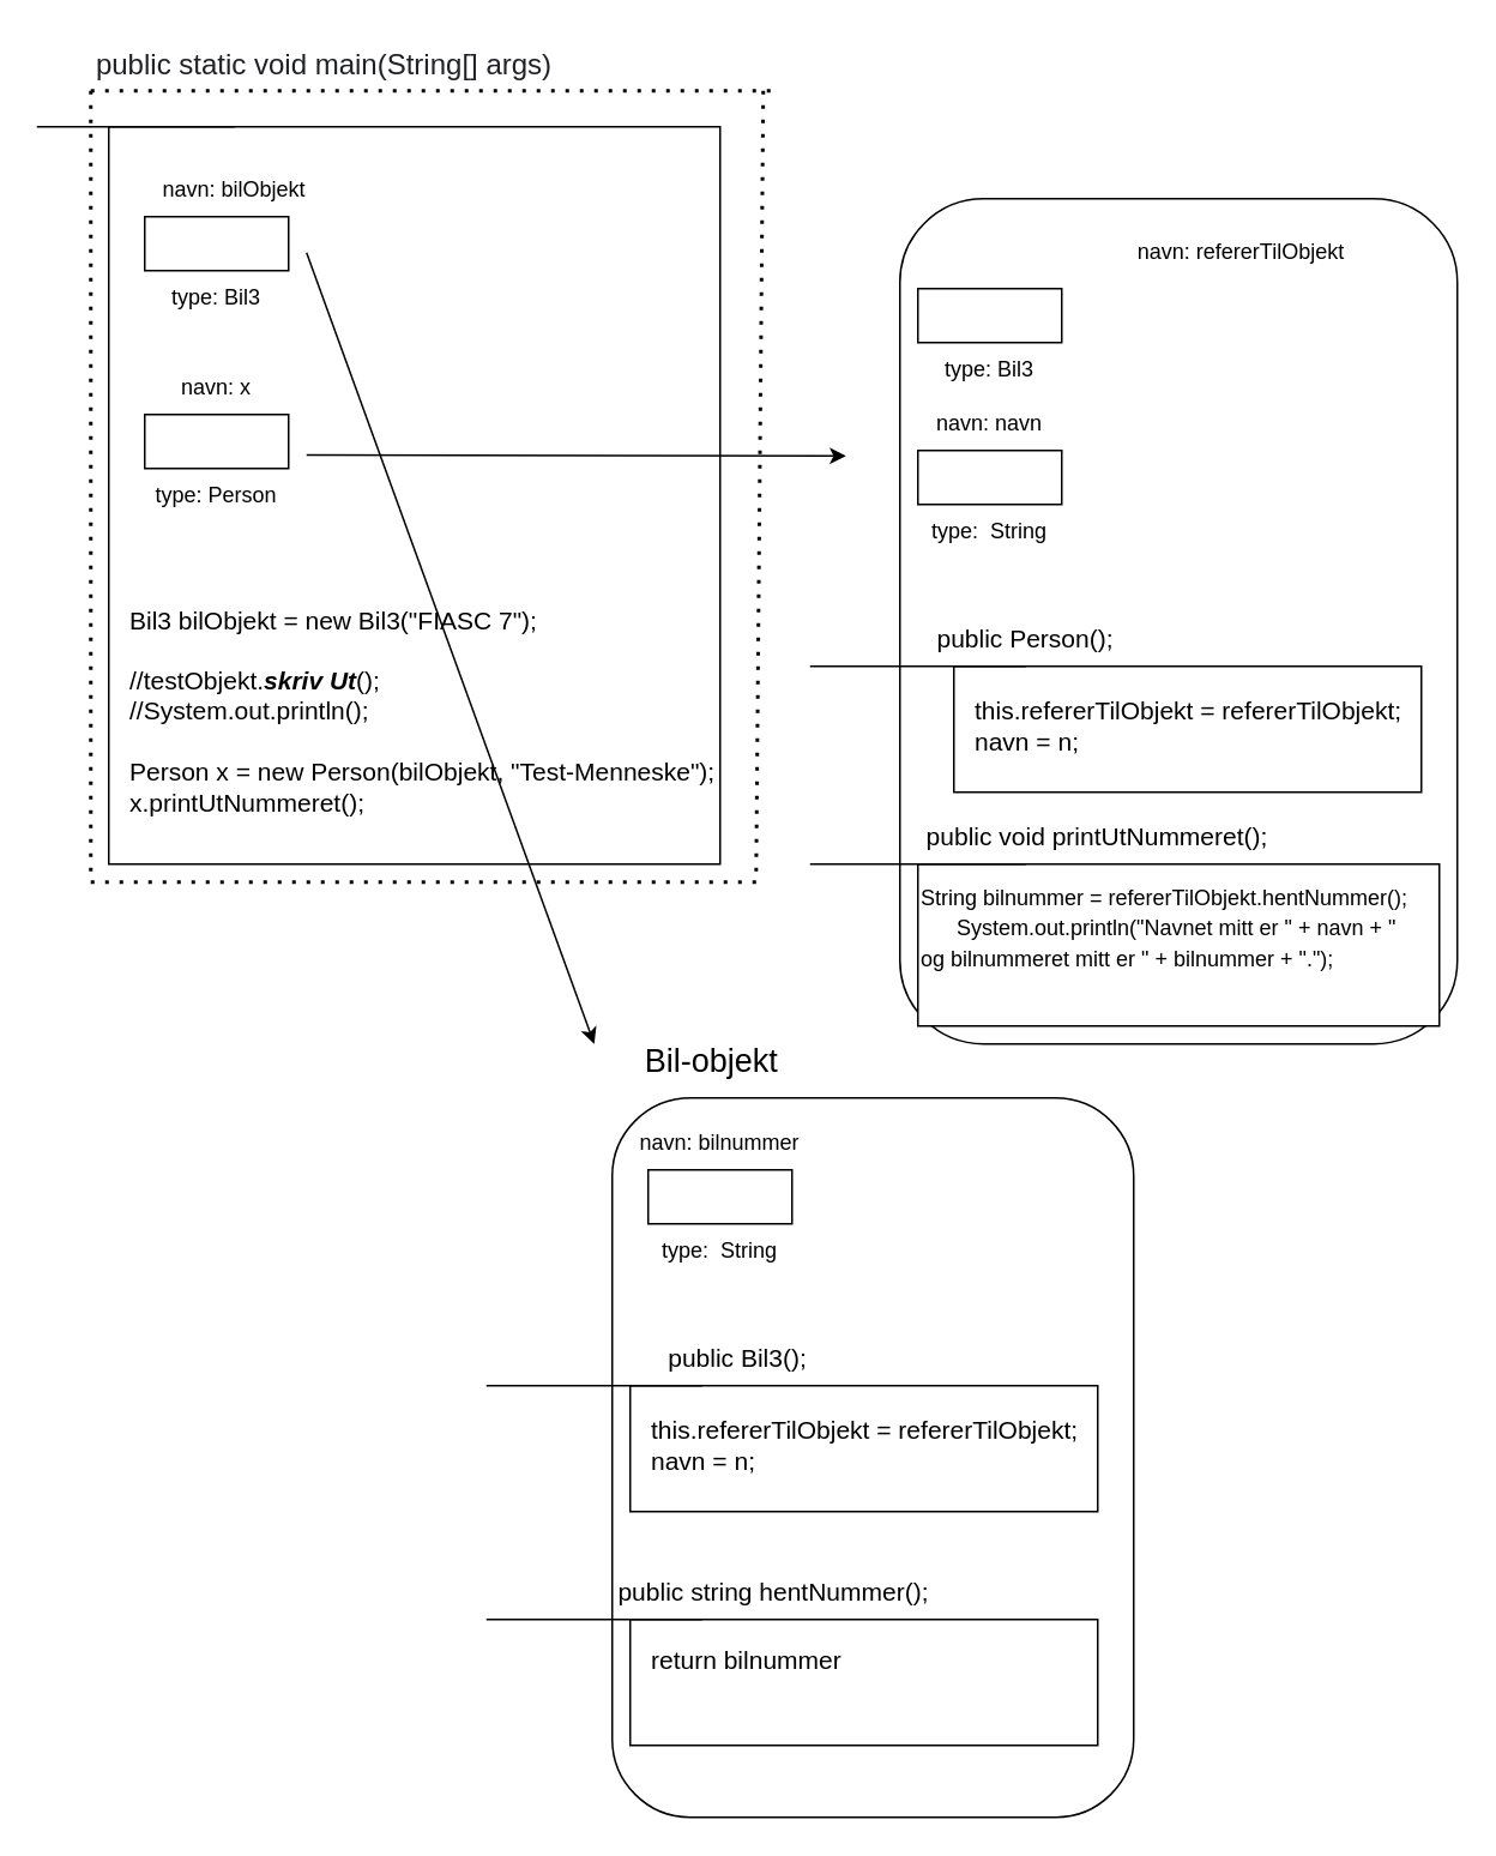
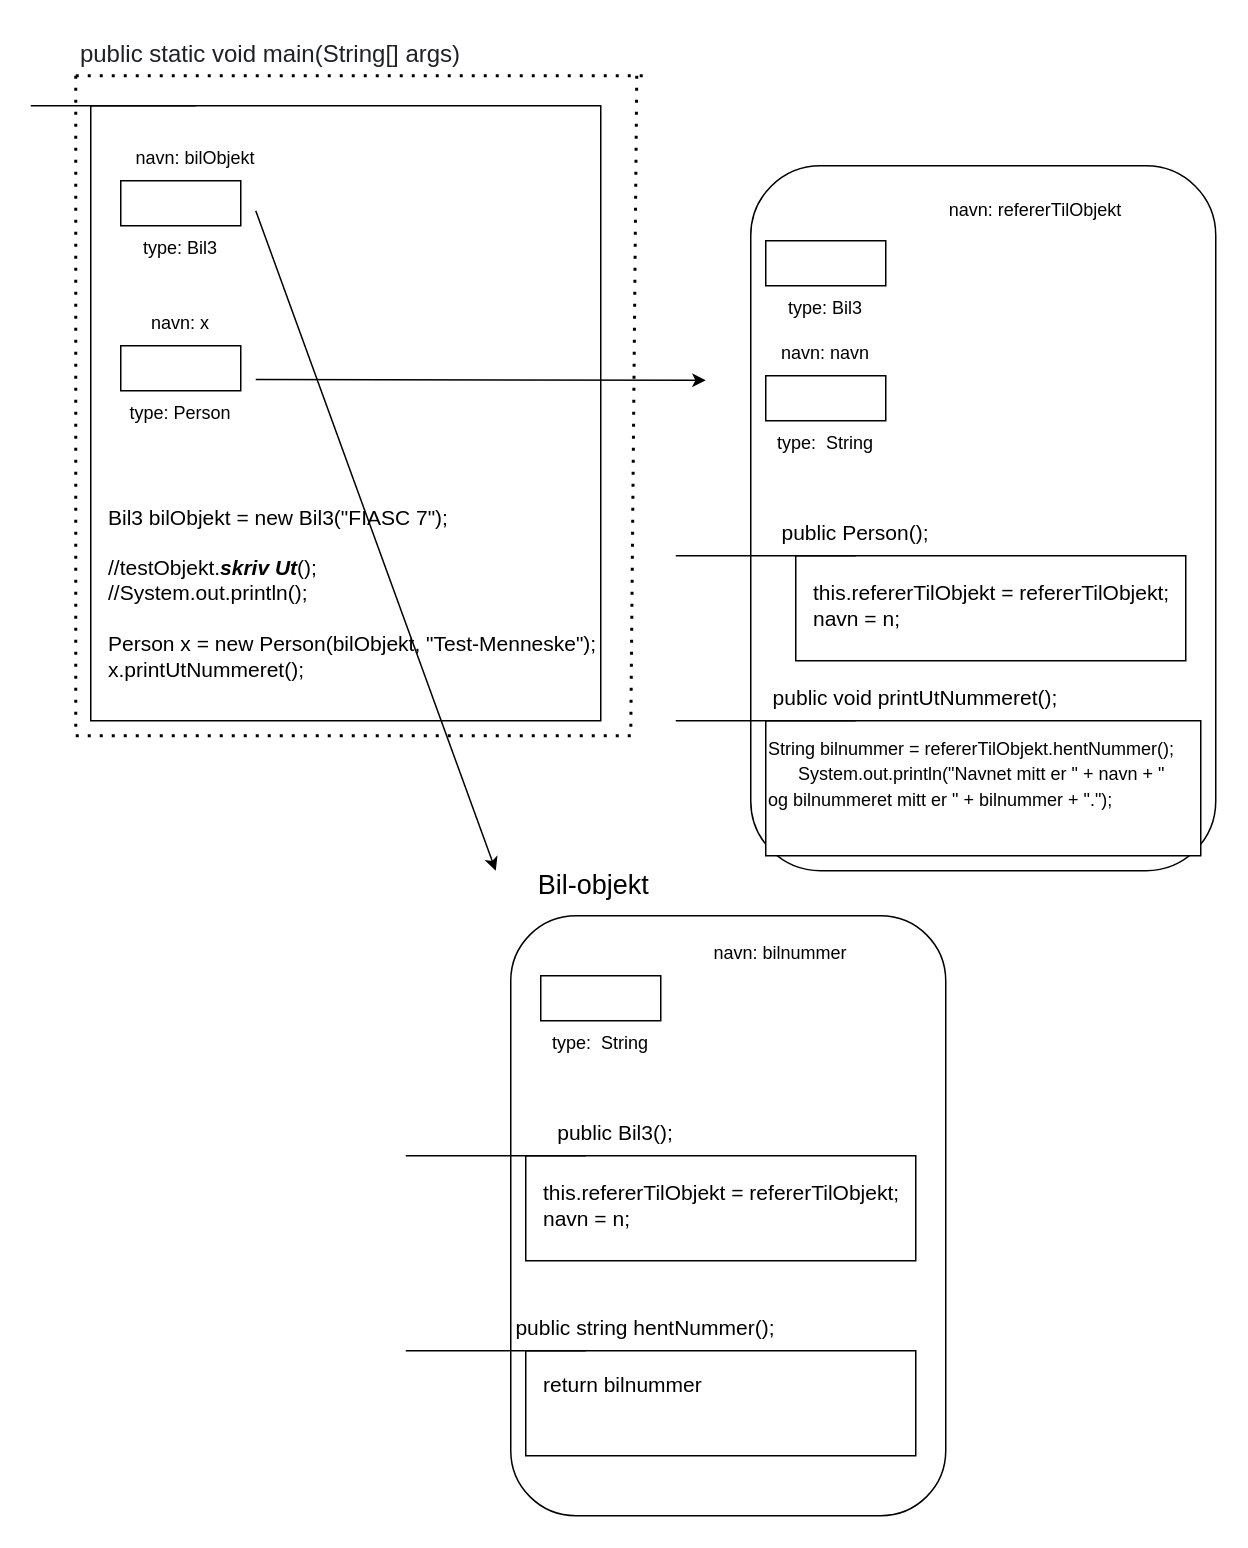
  <mxCell id="0" />
  <mxCell id="1" parent="0" />
  <mxCell id="2" value="" style="whiteSpace=wrap;html=1;aspect=free;" vertex="1" parent="1"><mxGeometry x="60" y="70" width="340" height="410" as="geometry" /></mxCell>
  <mxCell id="3" value="" style="endArrow=none;dashed=1;html=1;dashPattern=1 3;strokeWidth=2;rounded=0;" edge="1" parent="1"><mxGeometry width="50" height="50" relative="1" as="geometry"><mxPoint x="50" y="50" as="sourcePoint" /><mxPoint x="430" y="50" as="targetPoint" /></mxGeometry></mxCell>
  <mxCell id="4" value="" style="endArrow=none;dashed=1;html=1;dashPattern=1 3;strokeWidth=2;rounded=0;" edge="1" parent="1"><mxGeometry width="50" height="50" relative="1" as="geometry"><mxPoint x="50" y="50" as="sourcePoint" /><mxPoint x="50" y="490" as="targetPoint" /></mxGeometry></mxCell>
  <mxCell id="5" value="" style="endArrow=none;dashed=1;html=1;dashPattern=1 3;strokeWidth=2;rounded=0;" edge="1" parent="1"><mxGeometry width="50" height="50" relative="1" as="geometry"><mxPoint x="424" y="50" as="sourcePoint" /><mxPoint x="420" y="490" as="targetPoint" /></mxGeometry></mxCell>
  <mxCell id="6" value="&lt;span style=&quot;font-size: 16px ; color: rgb(32 , 33 , 36) ; font-family: &amp;#34;arial&amp;#34; , sans-serif ; text-align: left ; background-color: rgb(255 , 255 , 255)&quot;&gt;public static void main(String[] args)&lt;/span&gt;" style="text;html=1;strokeColor=none;fillColor=none;align=center;verticalAlign=middle;whiteSpace=wrap;rounded=0;" vertex="1" parent="1"><mxGeometry x="40" y="20" width="280" height="30" as="geometry" /></mxCell>
  <mxCell id="7" value="" style="rounded=0;whiteSpace=wrap;html=1;" vertex="1" parent="1"><mxGeometry x="80" y="120" width="80" height="30" as="geometry" /></mxCell>
  <mxCell id="8" value="navn: bilObjekt" style="text;html=1;strokeColor=none;fillColor=none;align=center;verticalAlign=middle;whiteSpace=wrap;rounded=0;" vertex="1" parent="1"><mxGeometry x="80" y="90" width="100" height="30" as="geometry" /></mxCell>
  <mxCell id="9" value="type: Bil3" style="text;html=1;strokeColor=none;fillColor=none;align=center;verticalAlign=middle;whiteSpace=wrap;rounded=0;" vertex="1" parent="1"><mxGeometry x="80" y="150" width="80" height="30" as="geometry" /></mxCell>
  <mxCell id="10" value="" style="rounded=0;whiteSpace=wrap;html=1;" vertex="1" parent="1"><mxGeometry x="80" y="230" width="80" height="30" as="geometry" /></mxCell>
  <mxCell id="11" value="type: Person" style="text;html=1;strokeColor=none;fillColor=none;align=center;verticalAlign=middle;whiteSpace=wrap;rounded=0;" vertex="1" parent="1"><mxGeometry x="80" y="260" width="80" height="30" as="geometry" /></mxCell>
  <mxCell id="12" value="navn: x" style="text;html=1;strokeColor=none;fillColor=none;align=center;verticalAlign=middle;whiteSpace=wrap;rounded=0;" vertex="1" parent="1"><mxGeometry x="80" y="200" width="80" height="30" as="geometry" /></mxCell>
  <mxCell id="13" value="" style="endArrow=none;dashed=1;html=1;dashPattern=1 3;strokeWidth=2;rounded=0;" edge="1" parent="1"><mxGeometry width="50" height="50" relative="1" as="geometry"><mxPoint x="50" y="490" as="sourcePoint" /><mxPoint x="420" y="490" as="targetPoint" /></mxGeometry></mxCell>
  <mxCell id="14" value="&lt;a class=&quot;gL9Hy&quot; href=&quot;https://www.google.com/search?client=safari&amp;amp;rls=en&amp;amp;sxsrf=AOaemvKN5zjJRMzWg-zaO1OMUTmPT-vxJg:1642950877685&amp;amp;q=Bil3+bilObjekt+%3D+new+Bil3(%22FIASC+7%22);+//testObjekt.skriv+Ut();+//System.out.println();+Person+x+%3D+new+Person(bilObjekt,+%22Test-Menneske%22);+x.printUtNummeret();&amp;amp;spell=1&amp;amp;sa=X&amp;amp;ved=2ahUKEwiR9Mn7lMj1AhUaR_EDHYvqBrYQBSgAegQIARA3&quot; style=&quot;text-decoration: none ; font-size: 14px ; outline: 0px ; font-family: &amp;#34;arial&amp;#34; , sans-serif&quot;&gt;&lt;font color=&quot;#000000&quot; style=&quot;font-size: 14px&quot;&gt;Bil3 bilObjekt = new Bil3(&quot;FIASC 7&quot;); &lt;br&gt;&lt;br&gt;//testObjekt.&lt;b&gt;&lt;i&gt;skriv Ut&lt;/i&gt;&lt;/b&gt;(); &lt;br&gt;//System.out.println(); &lt;br&gt;&lt;br&gt;Person x = new Person(bilObjekt, &quot;Test-Menneske&quot;); x.printUtNummeret();&lt;/font&gt;&lt;/a&gt;" style="text;html=1;strokeColor=none;fillColor=none;align=left;verticalAlign=middle;whiteSpace=wrap;rounded=0;" vertex="1" parent="1"><mxGeometry x="70" y="310" width="360" height="170" as="geometry" /></mxCell>
  <mxCell id="15" value="" style="endArrow=none;html=1;rounded=0;fontSize=14;fontColor=#000000;" edge="1" parent="1"><mxGeometry width="50" height="50" relative="1" as="geometry"><mxPoint x="130" y="70" as="sourcePoint" /><mxPoint x="20" y="70" as="targetPoint" /></mxGeometry></mxCell>
  <mxCell id="16" value="" style="rounded=1;whiteSpace=wrap;html=1;fontSize=14;fontColor=#000000;" vertex="1" parent="1"><mxGeometry x="500" y="110" width="310" height="470" as="geometry" /></mxCell>
  <mxCell id="17" value="" style="rounded=1;whiteSpace=wrap;html=1;fontSize=14;fontColor=#000000;" vertex="1" parent="1"><mxGeometry x="340" y="610" width="290" height="400" as="geometry" /></mxCell>
  <mxCell id="18" value="&lt;font style=&quot;font-size: 18px&quot;&gt;Bil-objekt&lt;/font&gt;" style="text;html=1;align=center;verticalAlign=middle;resizable=0;points=[];autosize=1;strokeColor=none;fillColor=none;fontSize=14;fontColor=#000000;" vertex="1" parent="1"><mxGeometry x="350" y="580" width="90" height="20" as="geometry" /></mxCell>
  <mxCell id="19" value="" style="rounded=0;whiteSpace=wrap;html=1;" vertex="1" parent="1"><mxGeometry x="510" y="160" width="80" height="30" as="geometry" /></mxCell>
  <mxCell id="20" value="navn: refererTilObjekt" style="text;html=1;strokeColor=none;fillColor=none;align=center;verticalAlign=middle;whiteSpace=wrap;rounded=0;" vertex="1" parent="1"><mxGeometry x="625" y="125" width="130" height="30" as="geometry" /></mxCell>
  <mxCell id="21" value="type: Bil3" style="text;html=1;strokeColor=none;fillColor=none;align=center;verticalAlign=middle;whiteSpace=wrap;rounded=0;" vertex="1" parent="1"><mxGeometry x="510" y="190" width="80" height="30" as="geometry" /></mxCell>
  <mxCell id="22" value="" style="rounded=0;whiteSpace=wrap;html=1;" vertex="1" parent="1"><mxGeometry x="510" y="250" width="80" height="30" as="geometry" /></mxCell>
  <mxCell id="23" value="navn: navn" style="text;html=1;strokeColor=none;fillColor=none;align=center;verticalAlign=middle;whiteSpace=wrap;rounded=0;" vertex="1" parent="1"><mxGeometry x="500" y="220" width="100" height="30" as="geometry" /></mxCell>
  <mxCell id="24" value="type: &amp;nbsp;String" style="text;html=1;strokeColor=none;fillColor=none;align=center;verticalAlign=middle;whiteSpace=wrap;rounded=0;" vertex="1" parent="1"><mxGeometry x="510" y="280" width="80" height="30" as="geometry" /></mxCell>
  <mxCell id="25" value="" style="rounded=0;whiteSpace=wrap;html=1;fontSize=14;fontColor=#000000;" vertex="1" parent="1"><mxGeometry x="530" y="370" width="260" height="70" as="geometry" /></mxCell>
  <mxCell id="26" value="" style="endArrow=none;html=1;rounded=0;fontSize=14;fontColor=#000000;" edge="1" parent="1"><mxGeometry width="50" height="50" relative="1" as="geometry"><mxPoint x="450" y="370" as="sourcePoint" /><mxPoint x="570" y="370" as="targetPoint" /><Array as="points"><mxPoint x="520" y="370" /></Array></mxGeometry></mxCell>
  <mxCell id="27" value="public Person();" style="text;html=1;strokeColor=none;fillColor=none;align=center;verticalAlign=middle;whiteSpace=wrap;rounded=0;fontSize=14;fontColor=#000000;" vertex="1" parent="1"><mxGeometry x="490" y="340" width="160" height="30" as="geometry" /></mxCell>
  <mxCell id="28" value="this.refererTilObjekt = refererTilObjekt;&lt;br&gt;navn = n;" style="text;html=1;strokeColor=none;fillColor=none;align=left;verticalAlign=middle;whiteSpace=wrap;rounded=0;fontSize=14;fontColor=#000000;" vertex="1" parent="1"><mxGeometry x="540" y="370" width="260" height="65" as="geometry" /></mxCell>
  <mxCell id="29" value="" style="rounded=0;whiteSpace=wrap;html=1;fontSize=14;fontColor=#000000;" vertex="1" parent="1"><mxGeometry x="510" y="480" width="290" height="90" as="geometry" /></mxCell>
  <mxCell id="30" value="" style="endArrow=none;html=1;rounded=0;fontSize=14;fontColor=#000000;" edge="1" parent="1"><mxGeometry width="50" height="50" relative="1" as="geometry"><mxPoint x="450" y="480" as="sourcePoint" /><mxPoint x="570" y="480" as="targetPoint" /><Array as="points"><mxPoint x="520" y="480" /></Array></mxGeometry></mxCell>
  <mxCell id="31" value="public void printUtNummeret();" style="text;html=1;strokeColor=none;fillColor=none;align=center;verticalAlign=middle;whiteSpace=wrap;rounded=0;fontSize=14;fontColor=#000000;" vertex="1" parent="1"><mxGeometry x="490" y="450" width="240" height="30" as="geometry" /></mxCell>
  <mxCell id="32" value="&lt;font style=&quot;font-size: 12px&quot;&gt;String bilnummer = refererTilObjekt.hentNummer(); &amp;nbsp; &amp;nbsp; &amp;nbsp; &amp;nbsp; System.out.println(&quot;Navnet mitt er &quot; + navn + &quot; og bilnummeret mitt er &quot; + bilnummer + &quot;.&quot;);&lt;/font&gt;" style="text;html=1;strokeColor=none;fillColor=none;align=left;verticalAlign=middle;whiteSpace=wrap;rounded=0;fontSize=14;fontColor=#000000;" vertex="1" parent="1"><mxGeometry x="510" y="475" width="280" height="80" as="geometry" /></mxCell>
  <mxCell id="33" value="" style="rounded=0;whiteSpace=wrap;html=1;" vertex="1" parent="1"><mxGeometry x="360" y="650" width="80" height="30" as="geometry" /></mxCell>
- <mxCell id="34" value="navn: bilnummer" style="text;html=1;strokeColor=none;fillColor=none;align=center;verticalAlign=middle;whiteSpace=wrap;rounded=0;" vertex="1" parent="1"><mxGeometry x="350" y="620" width="100" height="30" as="geometry" /></mxCell>
+ <mxCell id="34" value="navn: bilnummer" style="text;html=1;strokeColor=none;fillColor=none;align=center;verticalAlign=middle;whiteSpace=wrap;rounded=0;" vertex="1" parent="1"><mxGeometry x="470" y="620" width="100" height="30" as="geometry" /></mxCell>
  <mxCell id="35" value="type: &amp;nbsp;String" style="text;html=1;strokeColor=none;fillColor=none;align=center;verticalAlign=middle;whiteSpace=wrap;rounded=0;" vertex="1" parent="1"><mxGeometry x="360" y="680" width="80" height="30" as="geometry" /></mxCell>
  <mxCell id="36" value="" style="rounded=0;whiteSpace=wrap;html=1;fontSize=14;fontColor=#000000;" vertex="1" parent="1"><mxGeometry x="350" y="770" width="260" height="70" as="geometry" /></mxCell>
  <mxCell id="37" value="" style="endArrow=none;html=1;rounded=0;fontSize=14;fontColor=#000000;" edge="1" parent="1"><mxGeometry width="50" height="50" relative="1" as="geometry"><mxPoint x="270" y="770" as="sourcePoint" /><mxPoint x="390" y="770" as="targetPoint" /><Array as="points"><mxPoint x="340" y="770" /></Array></mxGeometry></mxCell>
  <mxCell id="38" value="public Bil3();" style="text;html=1;strokeColor=none;fillColor=none;align=center;verticalAlign=middle;whiteSpace=wrap;rounded=0;fontSize=14;fontColor=#000000;" vertex="1" parent="1"><mxGeometry x="330" y="740" width="160" height="30" as="geometry" /></mxCell>
  <mxCell id="39" value="this.refererTilObjekt = refererTilObjekt;&lt;br&gt;navn = n;" style="text;html=1;strokeColor=none;fillColor=none;align=left;verticalAlign=middle;whiteSpace=wrap;rounded=0;fontSize=14;fontColor=#000000;" vertex="1" parent="1"><mxGeometry x="360" y="770" width="260" height="65" as="geometry" /></mxCell>
  <mxCell id="40" value="" style="rounded=0;whiteSpace=wrap;html=1;fontSize=14;fontColor=#000000;" vertex="1" parent="1"><mxGeometry x="350" y="900" width="260" height="70" as="geometry" /></mxCell>
  <mxCell id="41" value="" style="endArrow=none;html=1;rounded=0;fontSize=14;fontColor=#000000;" edge="1" parent="1"><mxGeometry width="50" height="50" relative="1" as="geometry"><mxPoint x="270" y="900" as="sourcePoint" /><mxPoint x="390" y="900" as="targetPoint" /><Array as="points"><mxPoint x="340" y="900" /></Array></mxGeometry></mxCell>
  <mxCell id="42" value="public string hentNummer();" style="text;html=1;strokeColor=none;fillColor=none;align=center;verticalAlign=middle;whiteSpace=wrap;rounded=0;fontSize=14;fontColor=#000000;" vertex="1" parent="1"><mxGeometry x="310" y="870" width="240" height="30" as="geometry" /></mxCell>
  <mxCell id="43" value="return bilnummer" style="text;html=1;strokeColor=none;fillColor=none;align=left;verticalAlign=middle;whiteSpace=wrap;rounded=0;fontSize=14;fontColor=#000000;" vertex="1" parent="1"><mxGeometry x="360" y="890" width="260" height="65" as="geometry" /></mxCell>
  <mxCell id="44" value="" style="endArrow=classic;html=1;rounded=0;fontSize=17;fontColor=#000000;" edge="1" parent="1"><mxGeometry width="50" height="50" relative="1" as="geometry"><mxPoint x="170" y="140" as="sourcePoint" /><mxPoint x="330" y="580" as="targetPoint" /></mxGeometry></mxCell>
  <mxCell id="45" value="" style="endArrow=classic;html=1;rounded=0;fontSize=17;fontColor=#000000;" edge="1" parent="1"><mxGeometry width="50" height="50" relative="1" as="geometry"><mxPoint x="170" y="252.5" as="sourcePoint" /><mxPoint x="470" y="253" as="targetPoint" /></mxGeometry></mxCell>
